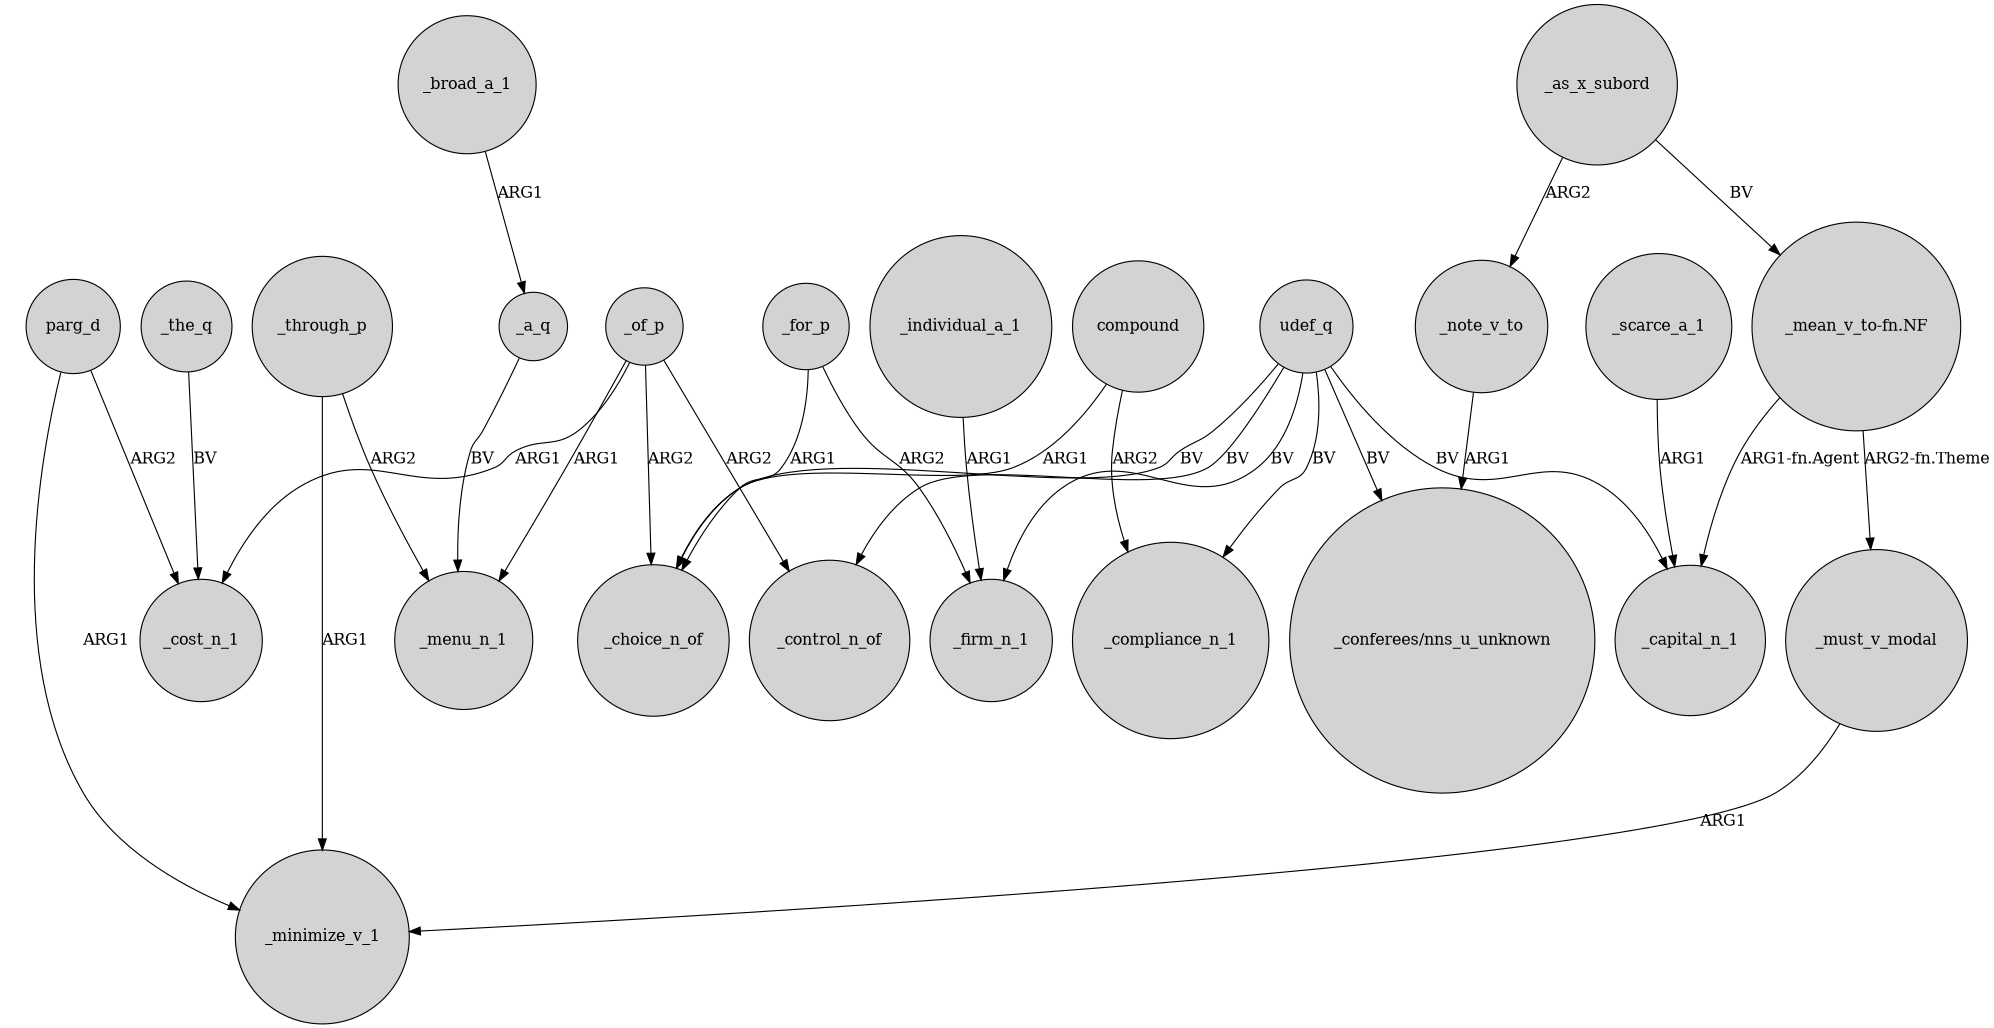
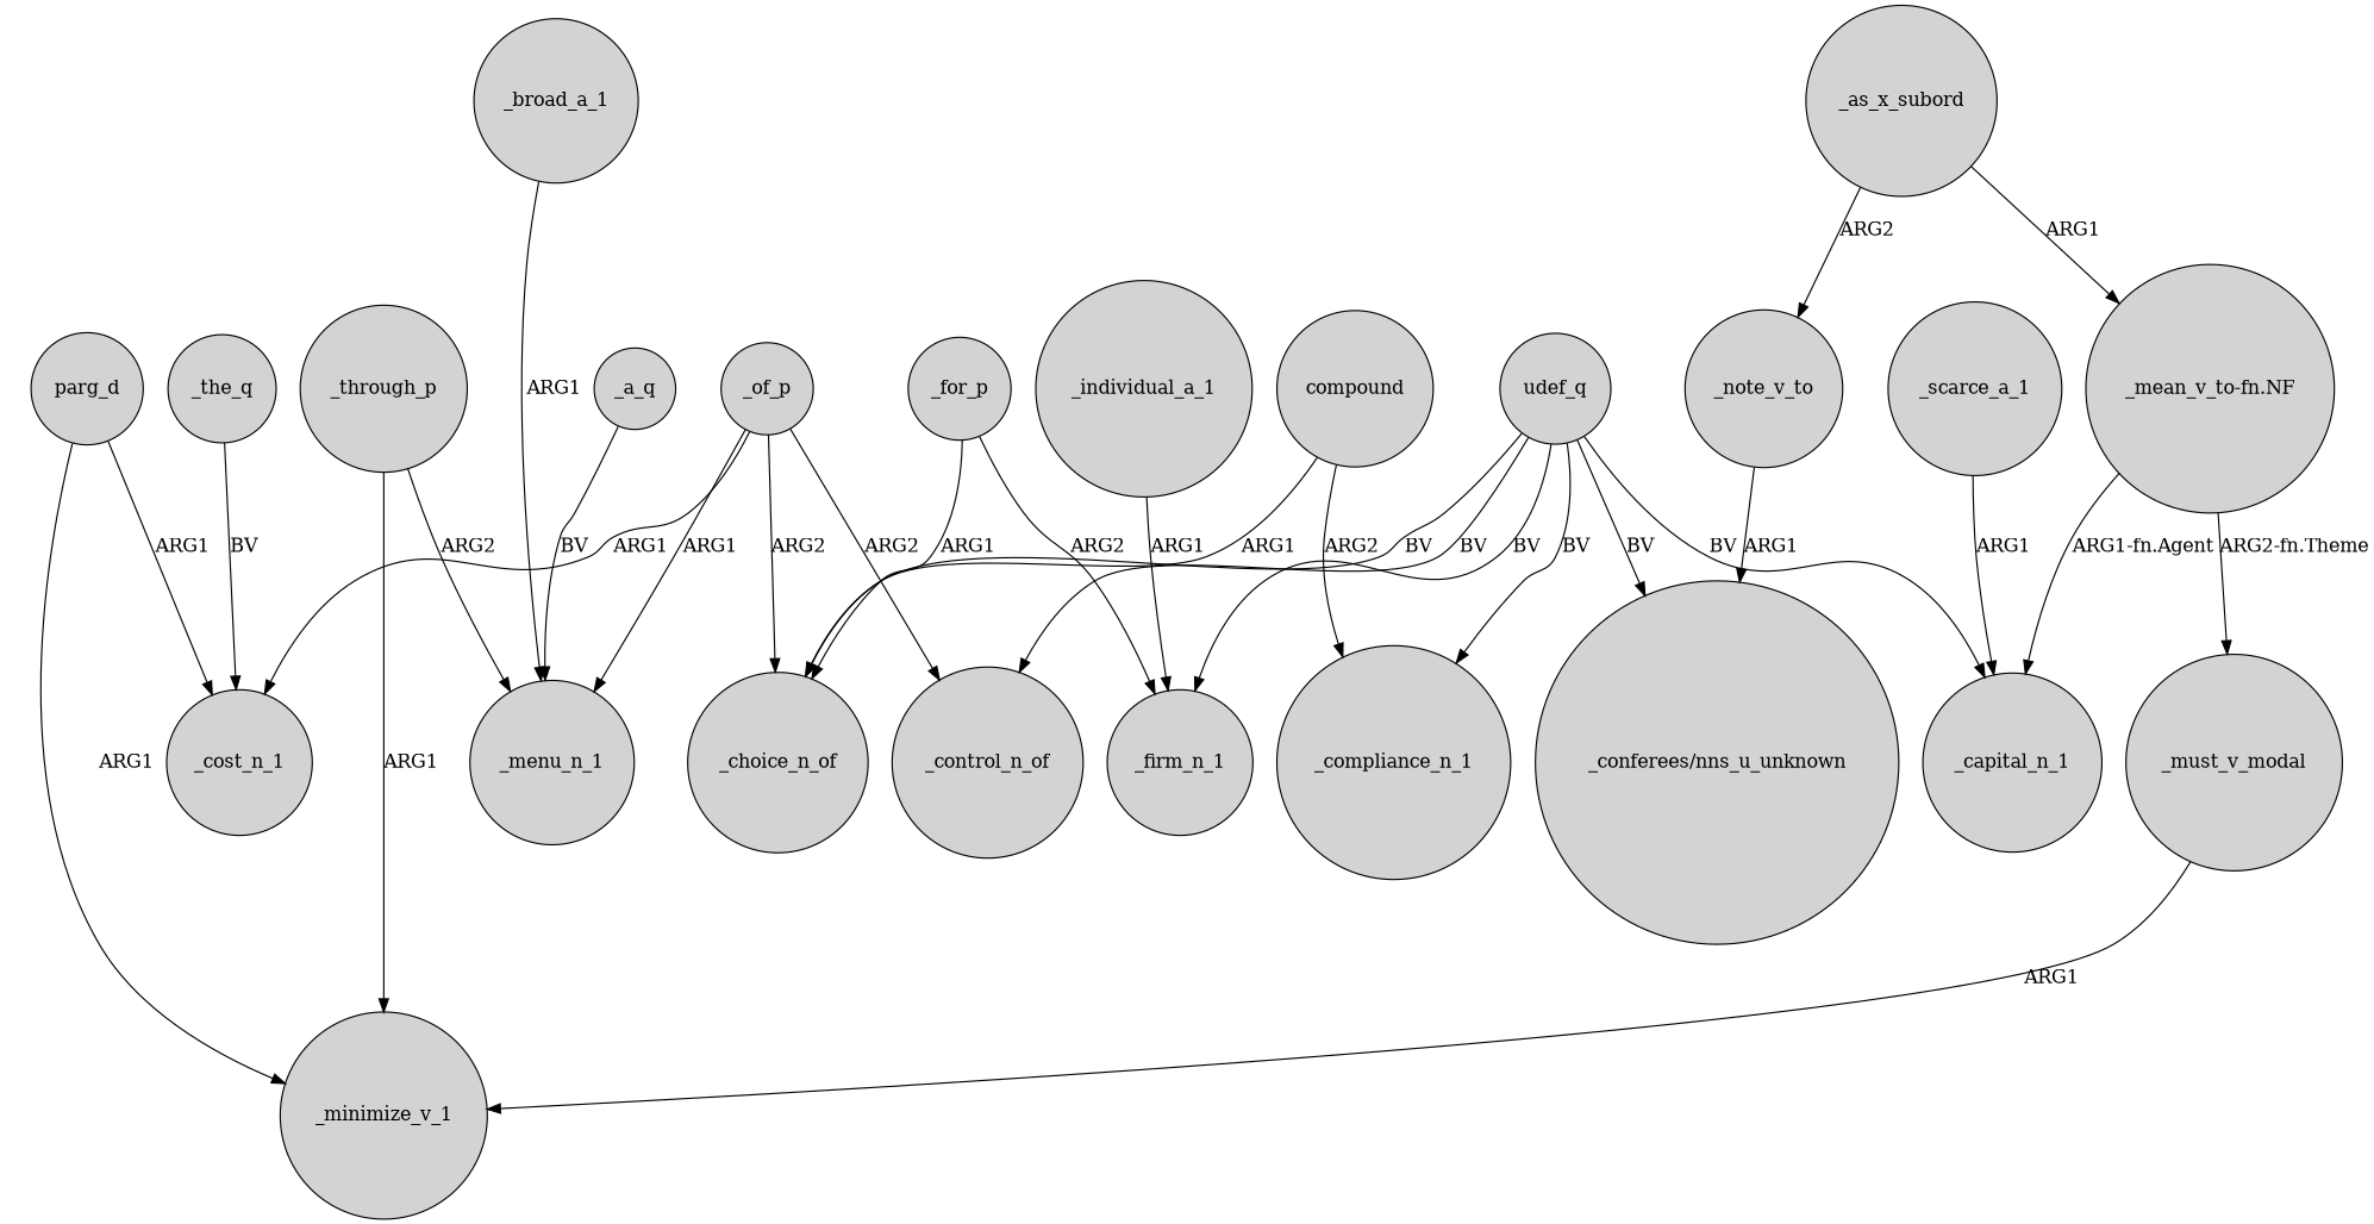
  digraph {
    node [shape=circle style=filled]
    parg_d
    _minimize_v_1
    _cost_n_1
    _for_p
    _choice_n_of
    _firm_n_1
    _of_p
    _control_n_of
    _menu_n_1
    udef_q
    "_conferees/nns_u_unknown"
    _compliance_n_1
    _capital_n_1
    _note_v_to
    compound
    _through_p
    _individual_a_1
    _must_v_modal
    _the_q
    _as_x_subord
    "_mean_v_to-fn.NF"
    _a_q
    _broad_a_1
    _scarce_a_1
    parg_d -> _minimize_v_1 [label=ARG1]
-   parg_d -> _cost_n_1 [label=ARG2]
+   parg_d -> _cost_n_1 [label=ARG1]
    _for_p -> _choice_n_of [label=ARG1]
    _for_p -> _firm_n_1 [label=ARG2]
    _of_p -> _cost_n_1 [label=ARG1]
    _of_p -> _choice_n_of [label=ARG2]
    _of_p -> _control_n_of [label=ARG2]
    _of_p -> _menu_n_1 [label=ARG1]
    udef_q -> _choice_n_of [label=BV]
    udef_q -> _firm_n_1 [label=BV]
    udef_q -> _control_n_of [label=BV]
    udef_q -> "_conferees/nns_u_unknown" [label=BV]
    udef_q -> _compliance_n_1 [label=BV]
    udef_q -> _capital_n_1 [label=BV]
    _note_v_to -> "_conferees/nns_u_unknown" [label=ARG1]
    compound -> _choice_n_of [label=ARG1]
    compound -> _compliance_n_1 [label=ARG2]
    _through_p -> _minimize_v_1 [label=ARG1]
    _through_p -> _menu_n_1 [label=ARG2]
    _individual_a_1 -> _firm_n_1 [label=ARG1]
    _must_v_modal -> _minimize_v_1 [label=ARG1]
    _the_q -> _cost_n_1 [label=BV]
    _as_x_subord -> _note_v_to [label=ARG2]
-   _as_x_subord -> "_mean_v_to-fn.NF" [label=BV]
+   _as_x_subord -> "_mean_v_to-fn.NF" [label=ARG1]
    "_mean_v_to-fn.NF" -> _capital_n_1 [label="ARG1-fn.Agent"]
    "_mean_v_to-fn.NF" -> _must_v_modal [label="ARG2-fn.Theme"]
    _a_q -> _menu_n_1 [label=BV]
-   _broad_a_1 -> _a_q [label=ARG1]
+   _broad_a_1 -> _menu_n_1 [label=ARG1]
    _scarce_a_1 -> _capital_n_1 [label=ARG1]
  }
